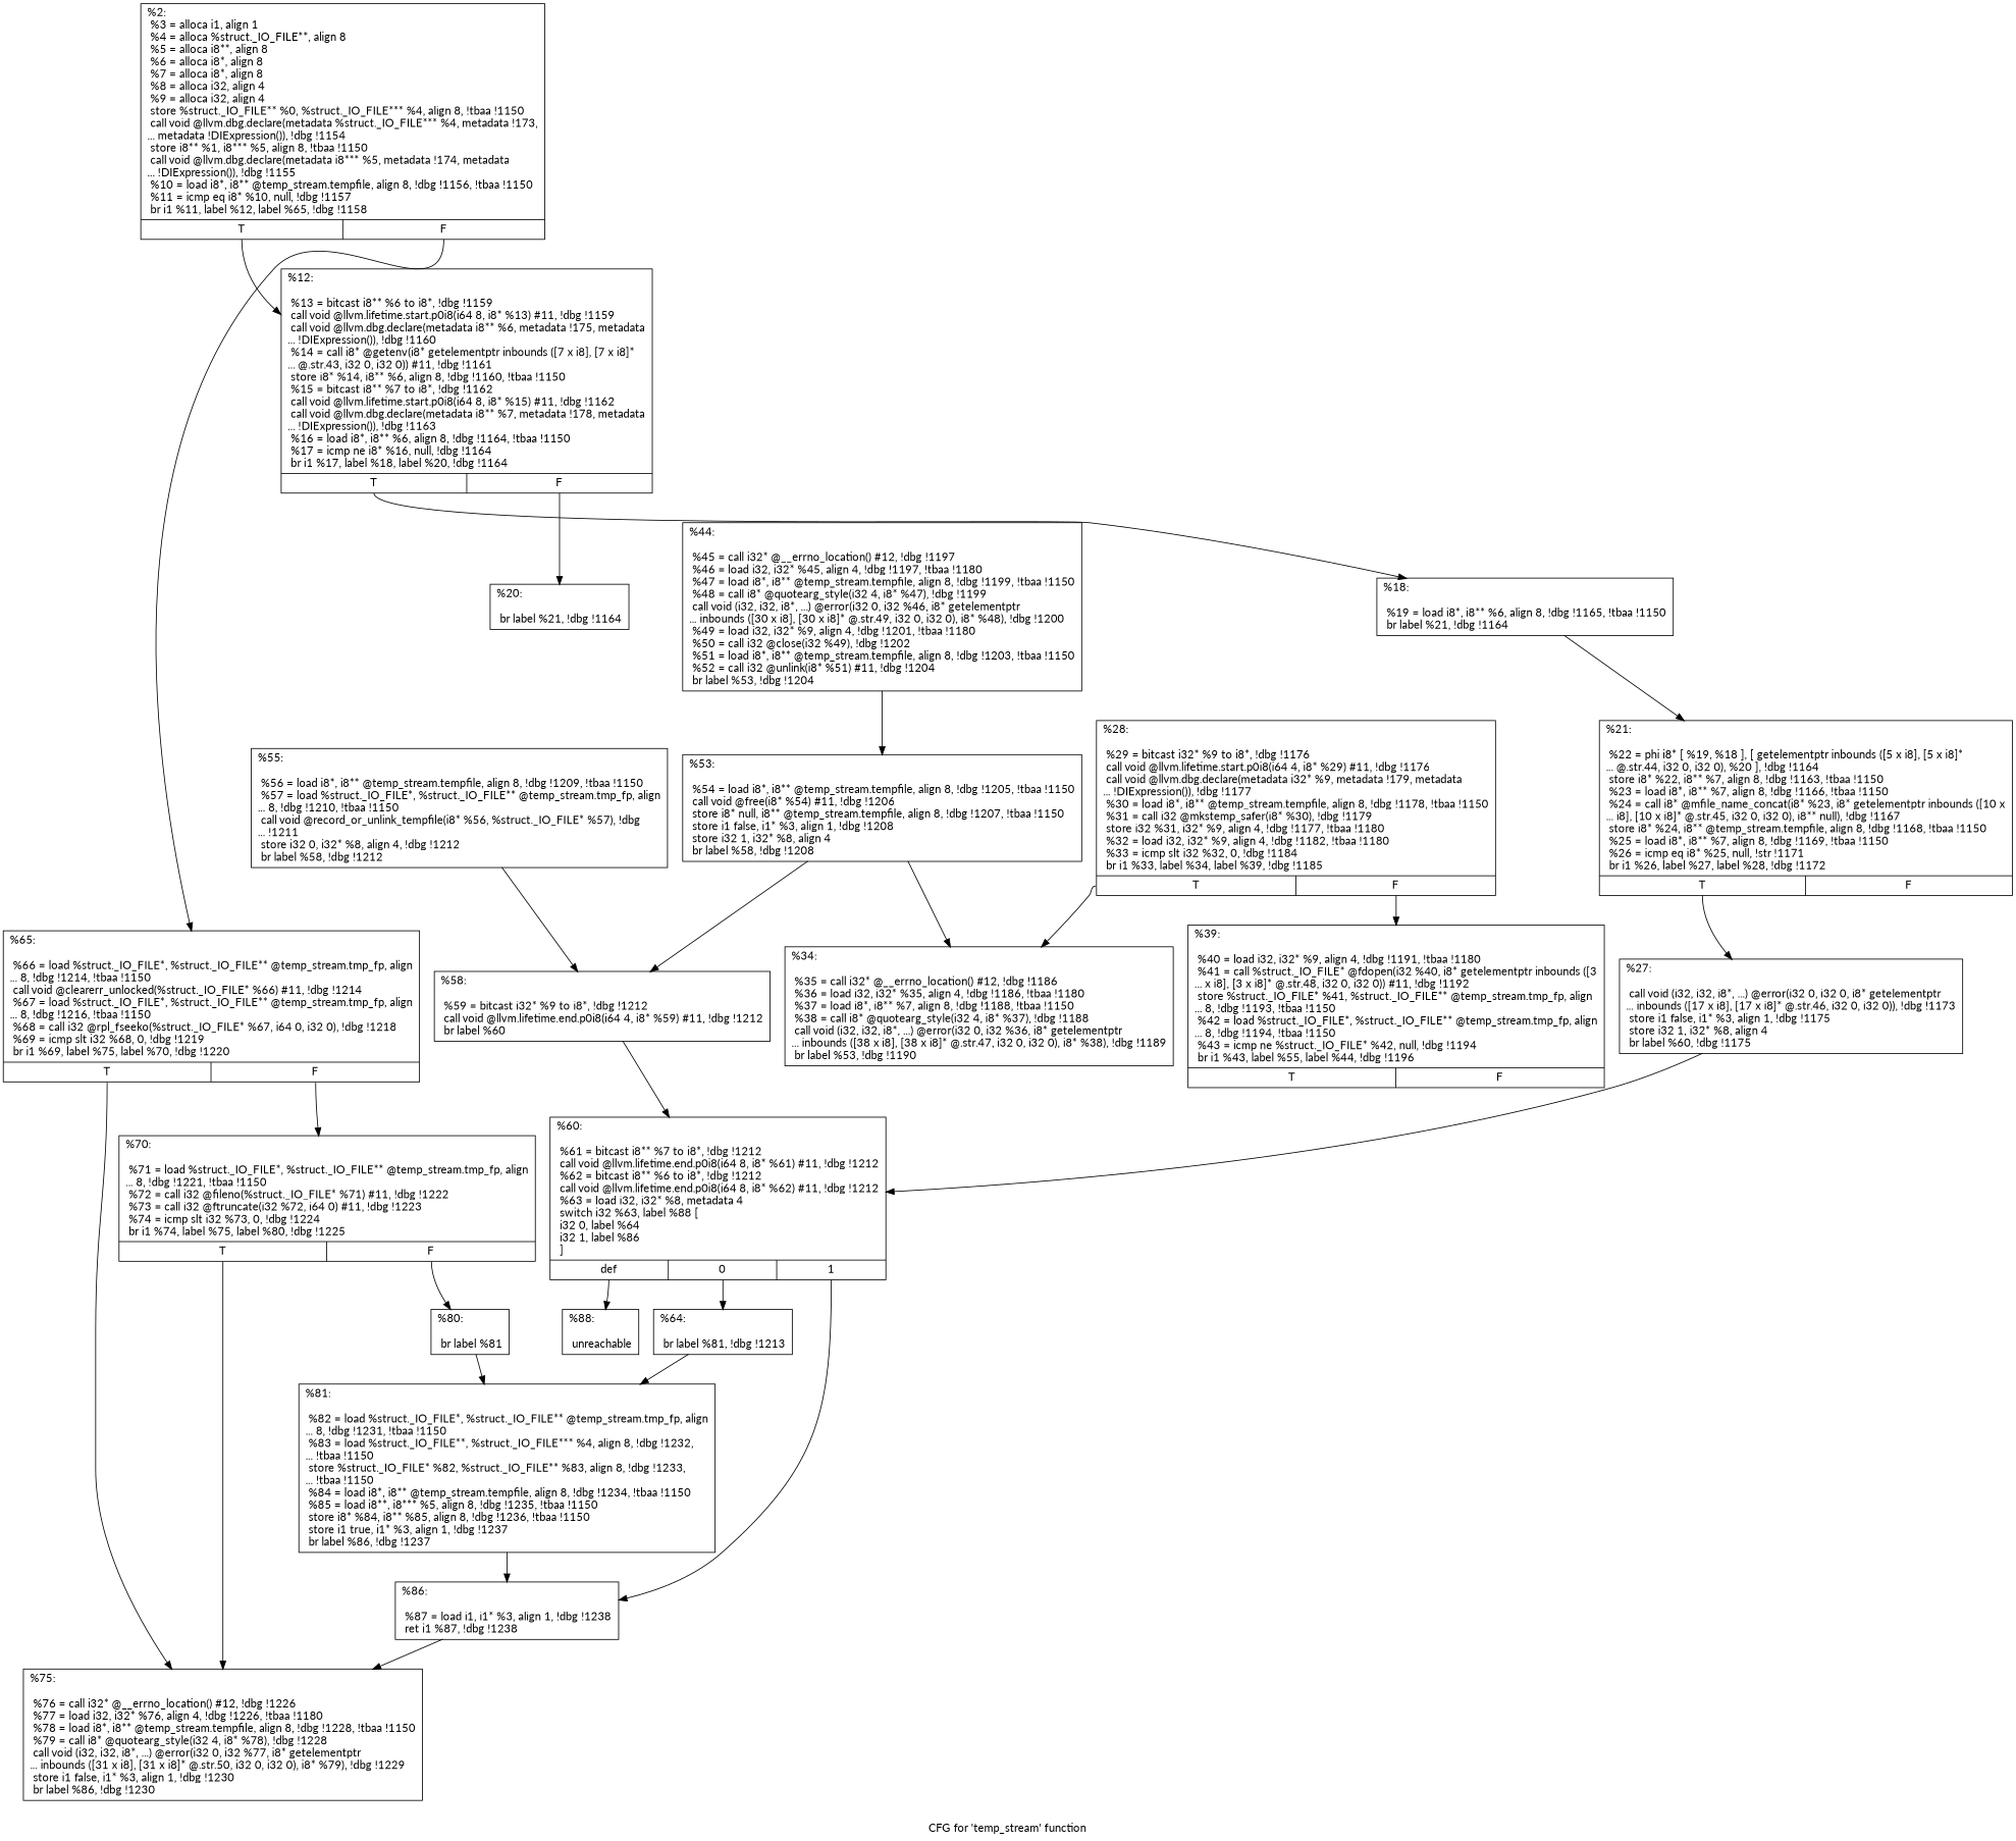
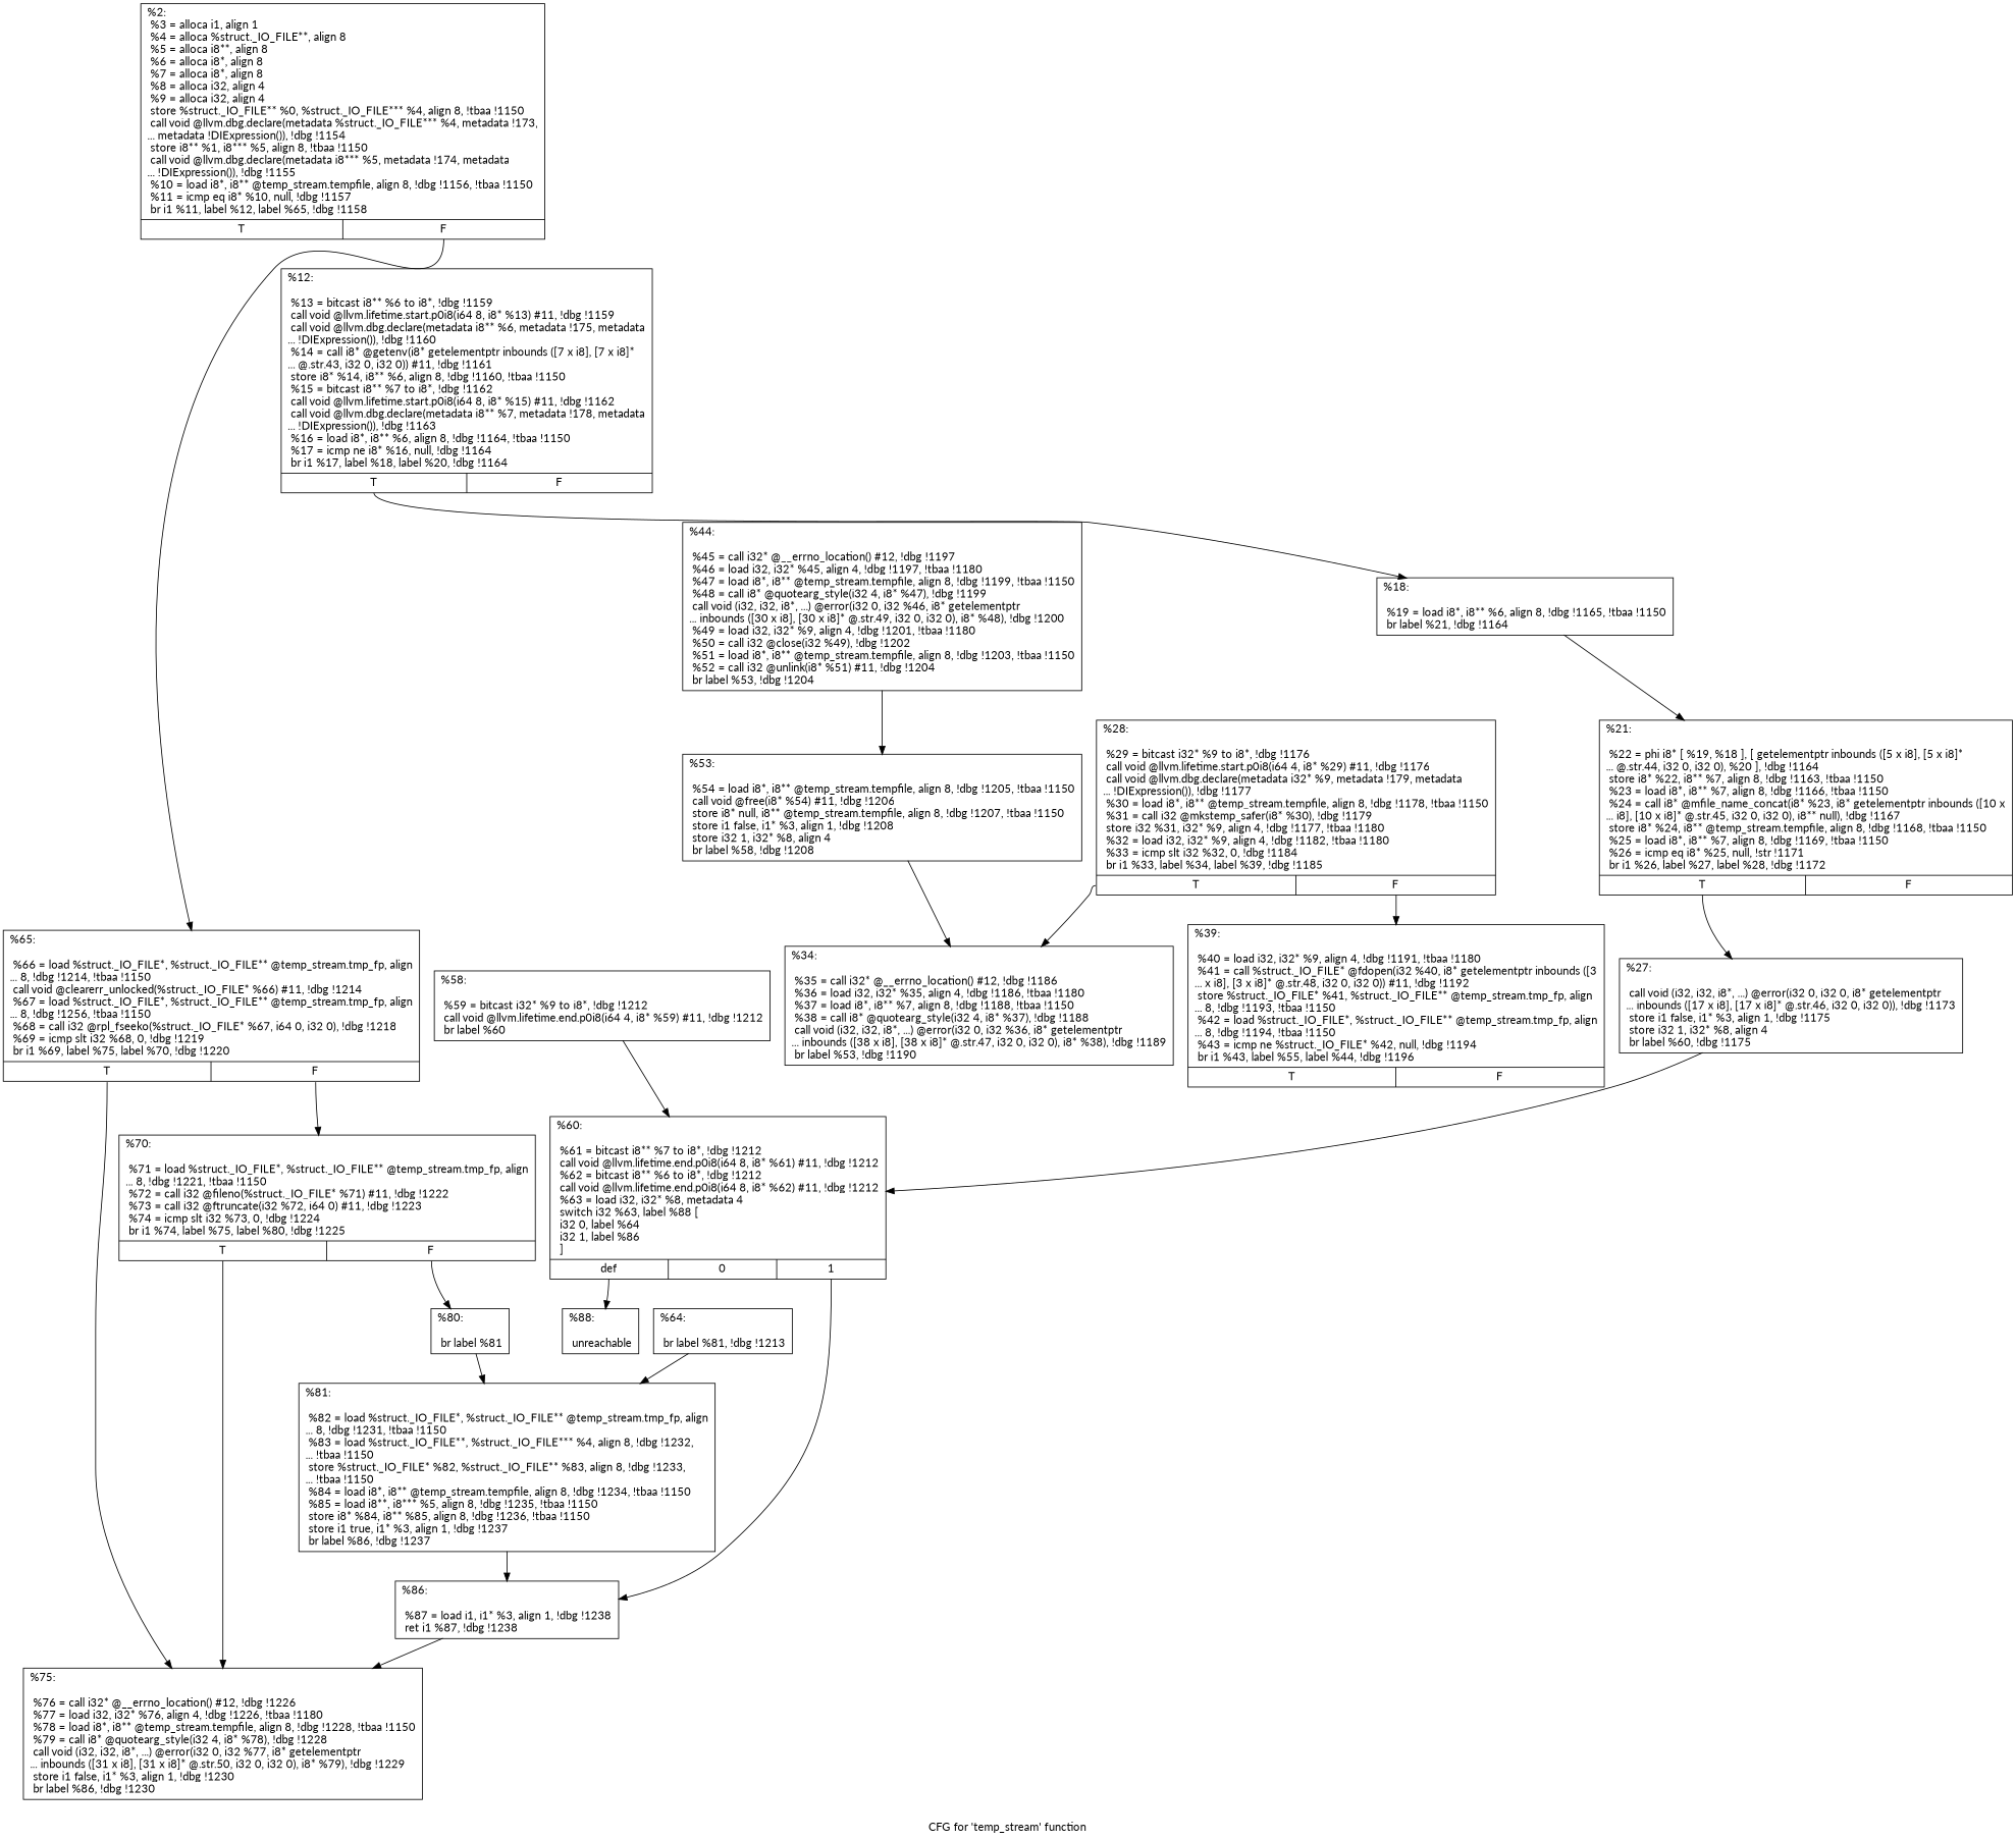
  digraph {
    fontname=Lato
    label="CFG for 'temp_stream' function"
    node [fontname=Lato shape=record]
    edge [fontname=Lato]
    n1 [label="{%2:\l  %3 = alloca i1, align 1\l  %4 = alloca %struct._IO_FILE**, align 8\l  %5 = alloca i8**, align 8\l  %6 = alloca i8*, align 8\l  %7 = alloca i8*, align 8\l  %8 = alloca i32, align 4\l  %9 = alloca i32, align 4\l  store %struct._IO_FILE** %0, %struct._IO_FILE*** %4, align 8, !tbaa !1150\l  call void @llvm.dbg.declare(metadata %struct._IO_FILE*** %4, metadata !173,\l... metadata !DIExpression()), !dbg !1154\l  store i8** %1, i8*** %5, align 8, !tbaa !1150\l  call void @llvm.dbg.declare(metadata i8*** %5, metadata !174, metadata\l... !DIExpression()), !dbg !1155\l  %10 = load i8*, i8** @temp_stream.tempfile, align 8, !dbg !1156, !tbaa !1150\l  %11 = icmp eq i8* %10, null, !dbg !1157\l  br i1 %11, label %12, label %65, !dbg !1158\l|{<s0>T|<s1>F}}"]
    n2 [label="{%12:\l\l  %13 = bitcast i8** %6 to i8*, !dbg !1159\l  call void @llvm.lifetime.start.p0i8(i64 8, i8* %13) #11, !dbg !1159\l  call void @llvm.dbg.declare(metadata i8** %6, metadata !175, metadata\l... !DIExpression()), !dbg !1160\l  %14 = call i8* @getenv(i8* getelementptr inbounds ([7 x i8], [7 x i8]*\l... @.str.43, i32 0, i32 0)) #11, !dbg !1161\l  store i8* %14, i8** %6, align 8, !dbg !1160, !tbaa !1150\l  %15 = bitcast i8** %7 to i8*, !dbg !1162\l  call void @llvm.lifetime.start.p0i8(i64 8, i8* %15) #11, !dbg !1162\l  call void @llvm.dbg.declare(metadata i8** %7, metadata !178, metadata\l... !DIExpression()), !dbg !1163\l  %16 = load i8*, i8** %6, align 8, !dbg !1164, !tbaa !1150\l  %17 = icmp ne i8* %16, null, !dbg !1164\l  br i1 %17, label %18, label %20, !dbg !1164\l|{<s0>T|<s1>F}}"]
-   n3 [label="{%65:\l\l  %66 = load %struct._IO_FILE*, %struct._IO_FILE** @temp_stream.tmp_fp, align\l... 8, !dbg !1214, !tbaa !1150\l  call void @clearerr_unlocked(%struct._IO_FILE* %66) #11, !dbg !1214\l  %67 = load %struct._IO_FILE*, %struct._IO_FILE** @temp_stream.tmp_fp, align\l... 8, !dbg !1216, !tbaa !1150\l  %68 = call i32 @rpl_fseeko(%struct._IO_FILE* %67, i64 0, i32 0), !dbg !1218\l  %69 = icmp slt i32 %68, 0, !dbg !1219\l  br i1 %69, label %75, label %70, !dbg !1220\l|{<s0>T|<s1>F}}"]
+   n3 [label="{%65:\l\l  %66 = load %struct._IO_FILE*, %struct._IO_FILE** @temp_stream.tmp_fp, align\l... 8, !dbg !1214, !tbaa !1150\l  call void @clearerr_unlocked(%struct._IO_FILE* %66) #11, !dbg !1214\l  %67 = load %struct._IO_FILE*, %struct._IO_FILE** @temp_stream.tmp_fp, align\l... 8, !dbg !1256, !tbaa !1150\l  %68 = call i32 @rpl_fseeko(%struct._IO_FILE* %67, i64 0, i32 0), !dbg !1218\l  %69 = icmp slt i32 %68, 0, !dbg !1219\l  br i1 %69, label %75, label %70, !dbg !1220\l|{<s0>T|<s1>F}}"]
    n4 [label="{%18:\l\l  %19 = load i8*, i8** %6, align 8, !dbg !1165, !tbaa !1150\l  br label %21, !dbg !1164\l}"]
-   n5 [label="{%20:\l\l  br label %21, !dbg !1164\l}"]
    n6 [label="{%75:\l\l  %76 = call i32* @__errno_location() #12, !dbg !1226\l  %77 = load i32, i32* %76, align 4, !dbg !1226, !tbaa !1180\l  %78 = load i8*, i8** @temp_stream.tempfile, align 8, !dbg !1228, !tbaa !1150\l  %79 = call i8* @quotearg_style(i32 4, i8* %78), !dbg !1228\l  call void (i32, i32, i8*, ...) @error(i32 0, i32 %77, i8* getelementptr\l... inbounds ([31 x i8], [31 x i8]* @.str.50, i32 0, i32 0), i8* %79), !dbg !1229\l  store i1 false, i1* %3, align 1, !dbg !1230\l  br label %86, !dbg !1230\l}"]
    n7 [label="{%70:\l\l  %71 = load %struct._IO_FILE*, %struct._IO_FILE** @temp_stream.tmp_fp, align\l... 8, !dbg !1221, !tbaa !1150\l  %72 = call i32 @fileno(%struct._IO_FILE* %71) #11, !dbg !1222\l  %73 = call i32 @ftruncate(i32 %72, i64 0) #11, !dbg !1223\l  %74 = icmp slt i32 %73, 0, !dbg !1224\l  br i1 %74, label %75, label %80, !dbg !1225\l|{<s0>T|<s1>F}}"]
    n8 [label="{%21:\l\l  %22 = phi i8* [ %19, %18 ], [ getelementptr inbounds ([5 x i8], [5 x i8]*\l... @.str.44, i32 0, i32 0), %20 ], !dbg !1164\l  store i8* %22, i8** %7, align 8, !dbg !1163, !tbaa !1150\l  %23 = load i8*, i8** %7, align 8, !dbg !1166, !tbaa !1150\l  %24 = call i8* @mfile_name_concat(i8* %23, i8* getelementptr inbounds ([10 x\l... i8], [10 x i8]* @.str.45, i32 0, i32 0), i8** null), !dbg !1167\l  store i8* %24, i8** @temp_stream.tempfile, align 8, !dbg !1168, !tbaa !1150\l  %25 = load i8*, i8** %7, align 8, !dbg !1169, !tbaa !1150\l  %26 = icmp eq i8* %25, null, !str !1171\l  br i1 %26, label %27, label %28, !dbg !1172\l|{<s0>T|<s1>F}}"]
    n9 [label="{%80:\l\l  br label %81\l}"]
    n10 [label="{%27:\l\l  call void (i32, i32, i8*, ...) @error(i32 0, i32 0, i8* getelementptr\l... inbounds ([17 x i8], [17 x i8]* @.str.46, i32 0, i32 0)), !dbg !1173\l  store i1 false, i1* %3, align 1, !dbg !1175\l  store i32 1, i32* %8, align 4\l  br label %60, !dbg !1175\l}"]
    n11 [label="{%60:\l\l  %61 = bitcast i8** %7 to i8*, !dbg !1212\l  call void @llvm.lifetime.end.p0i8(i64 8, i8* %61) #11, !dbg !1212\l  %62 = bitcast i8** %6 to i8*, !dbg !1212\l  call void @llvm.lifetime.end.p0i8(i64 8, i8* %62) #11, !dbg !1212\l  %63 = load i32, i32* %8, metadata 4\l  switch i32 %63, label %88 [\l    i32 0, label %64\l    i32 1, label %86\l  ]\l|{<s0>def|<s1>0|<s2>1}}"]
    n12 [label="{%28:\l\l  %29 = bitcast i32* %9 to i8*, !dbg !1176\l  call void @llvm.lifetime.start.p0i8(i64 4, i8* %29) #11, !dbg !1176\l  call void @llvm.dbg.declare(metadata i32* %9, metadata !179, metadata\l... !DIExpression()), !dbg !1177\l  %30 = load i8*, i8** @temp_stream.tempfile, align 8, !dbg !1178, !tbaa !1150\l  %31 = call i32 @mkstemp_safer(i8* %30), !dbg !1179\l  store i32 %31, i32* %9, align 4, !dbg !1177, !tbaa !1180\l  %32 = load i32, i32* %9, align 4, !dbg !1182, !tbaa !1180\l  %33 = icmp slt i32 %32, 0, !dbg !1184\l  br i1 %33, label %34, label %39, !dbg !1185\l|{<s0>T|<s1>F}}"]
    n13 [label="{%34:\l\l  %35 = call i32* @__errno_location() #12, !dbg !1186\l  %36 = load i32, i32* %35, align 4, !dbg !1186, !tbaa !1180\l  %37 = load i8*, i8** %7, align 8, !dbg !1188, !tbaa !1150\l  %38 = call i8* @quotearg_style(i32 4, i8* %37), !dbg !1188\l  call void (i32, i32, i8*, ...) @error(i32 0, i32 %36, i8* getelementptr\l... inbounds ([38 x i8], [38 x i8]* @.str.47, i32 0, i32 0), i8* %38), !dbg !1189\l  br label %53, !dbg !1190\l}"]
    n14 [label="{%39:\l\l  %40 = load i32, i32* %9, align 4, !dbg !1191, !tbaa !1180\l  %41 = call %struct._IO_FILE* @fdopen(i32 %40, i8* getelementptr inbounds ([3\l... x i8], [3 x i8]* @.str.48, i32 0, i32 0)) #11, !dbg !1192\l  store %struct._IO_FILE* %41, %struct._IO_FILE** @temp_stream.tmp_fp, align\l... 8, !dbg !1193, !tbaa !1150\l  %42 = load %struct._IO_FILE*, %struct._IO_FILE** @temp_stream.tmp_fp, align\l... 8, !dbg !1194, !tbaa !1150\l  %43 = icmp ne %struct._IO_FILE* %42, null, !dbg !1194\l  br i1 %43, label %55, label %44, !dbg !1196\l|{<s0>T|<s1>F}}"]
    n15 [label="{%88:\l\l  unreachable\l}"]
    n16 [label="{%64:\l\l  br label %81, !dbg !1213\l}"]
    n17 [label="{%86:\l\l  %87 = load i1, i1* %3, align 1, !dbg !1238\l  ret i1 %87, !dbg !1238\l}"]
    n18 [label="{%81:\l\l  %82 = load %struct._IO_FILE*, %struct._IO_FILE** @temp_stream.tmp_fp, align\l... 8, !dbg !1231, !tbaa !1150\l  %83 = load %struct._IO_FILE**, %struct._IO_FILE*** %4, align 8, !dbg !1232,\l... !tbaa !1150\l  store %struct._IO_FILE* %82, %struct._IO_FILE** %83, align 8, !dbg !1233,\l... !tbaa !1150\l  %84 = load i8*, i8** @temp_stream.tempfile, align 8, !dbg !1234, !tbaa !1150\l  %85 = load i8**, i8*** %5, align 8, !dbg !1235, !tbaa !1150\l  store i8* %84, i8** %85, align 8, !dbg !1236, !tbaa !1150\l  store i1 true, i1* %3, align 1, !dbg !1237\l  br label %86, !dbg !1237\l}"]
    n19 [label="{%53:\l\l  %54 = load i8*, i8** @temp_stream.tempfile, align 8, !dbg !1205, !tbaa !1150\l  call void @free(i8* %54) #11, !dbg !1206\l  store i8* null, i8** @temp_stream.tempfile, align 8, !dbg !1207, !tbaa !1150\l  store i1 false, i1* %3, align 1, !dbg !1208\l  store i32 1, i32* %8, align 4\l  br label %58, !dbg !1208\l}"]
    n20 [label="{%58:\l\l  %59 = bitcast i32* %9 to i8*, !dbg !1212\l  call void @llvm.lifetime.end.p0i8(i64 4, i8* %59) #11, !dbg !1212\l  br label %60\l}"]
-   n21 [label="{%55:\l\l  %56 = load i8*, i8** @temp_stream.tempfile, align 8, !dbg !1209, !tbaa !1150\l  %57 = load %struct._IO_FILE*, %struct._IO_FILE** @temp_stream.tmp_fp, align\l... 8, !dbg !1210, !tbaa !1150\l  call void @record_or_unlink_tempfile(i8* %56, %struct._IO_FILE* %57), !dbg\l... !1211\l  store i32 0, i32* %8, align 4, !dbg !1212\l  br label %58, !dbg !1212\l}"]
    n22 [label="{%44:\l\l  %45 = call i32* @__errno_location() #12, !dbg !1197\l  %46 = load i32, i32* %45, align 4, !dbg !1197, !tbaa !1180\l  %47 = load i8*, i8** @temp_stream.tempfile, align 8, !dbg !1199, !tbaa !1150\l  %48 = call i8* @quotearg_style(i32 4, i8* %47), !dbg !1199\l  call void (i32, i32, i8*, ...) @error(i32 0, i32 %46, i8* getelementptr\l... inbounds ([30 x i8], [30 x i8]* @.str.49, i32 0, i32 0), i8* %48), !dbg !1200\l  %49 = load i32, i32* %9, align 4, !dbg !1201, !tbaa !1180\l  %50 = call i32 @close(i32 %49), !dbg !1202\l  %51 = load i8*, i8** @temp_stream.tempfile, align 8, !dbg !1203, !tbaa !1150\l  %52 = call i32 @unlink(i8* %51) #11, !dbg !1204\l  br label %53, !dbg !1204\l}"]
-   n1 -> n2 [tailport=s0]
    n1 -> n3 [tailport=s1]
    n2 -> n4 [tailport=s0]
-   n2 -> n5 [tailport=s1]
    n3 -> n6 [tailport=s0]
    n3 -> n7 [tailport=s1]
    n4 -> n8
    n7 -> n6 [tailport=s0]
    n7 -> n9 [tailport=s1]
    n8 -> n10 [tailport=s0]
    n9 -> n18
    n10 -> n11
    n11 -> n15 [tailport=s0]
-   n11 -> n16 [tailport=s1]
    n11 -> n17 [tailport=s2]
    n12 -> n13 [tailport=s0]
    n12 -> n14 [tailport=s1]
    n16 -> n18
    n17 -> n6
    n18 -> n17
    n19 -> n13
-   n19 -> n20
    n20 -> n11
-   n21 -> n20
    n22 -> n19
  }
